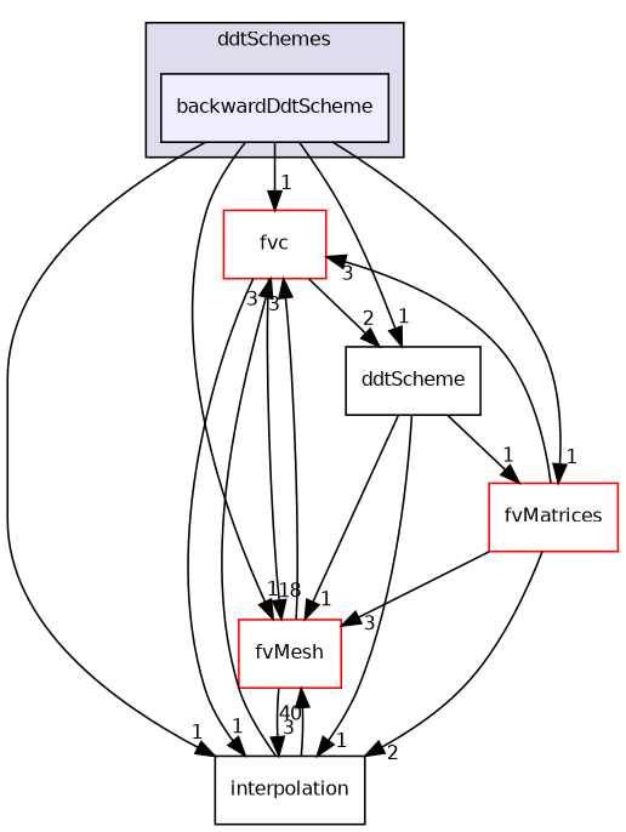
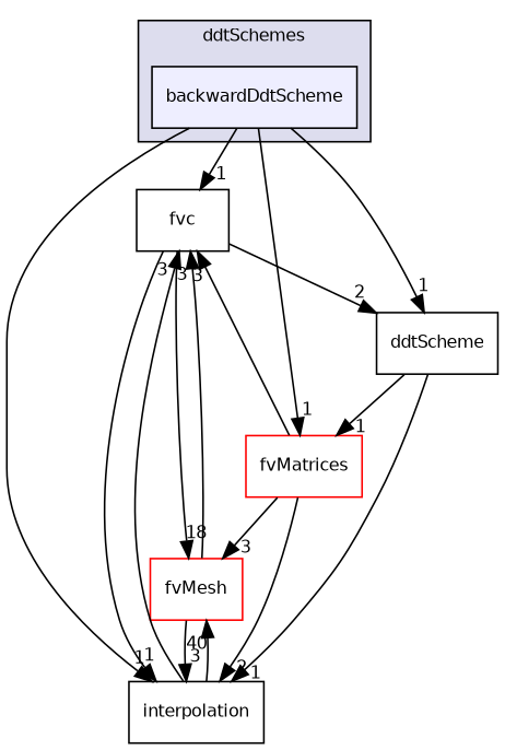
  digraph {
    compound=true
    node [fontname=Helvetica fontsize=10 shape=box color=red]
    edge [headlabel=1 labeldistance=1.5 labelfontname=Helvetica labelfontsize=10]
    n1 [fillcolor="#eeeeff" label=backwardDdtScheme pencolor=black style=filled color=""]
-   n2 [label=fvc]
+   n2 [color=black label=fvc]
    n3 [label=fvMesh]
    n4 [color=black label=interpolation]
    n5 [label=ddtScheme color=""]
    n6 [label=fvMatrices]
    subgraph cluster_1 {
      bgcolor="#ddddee"
      fontname=Helvetica
      fontsize=10
      label=ddtSchemes
      pencolor=black
      n1
    }
    n1 -> n2
-   n1 -> n3
    n1 -> n4
    n1 -> n5
    n1 -> n6
    n2 -> n3 [headlabel=18]
    n2 -> n4
    n2 -> n5 [headlabel=2]
    n3 -> n2 [headlabel=3]
    n3 -> n4 [headlabel=3]
    n4 -> n2 [headlabel=3]
    n4 -> n3 [headlabel=40]
-   n5 -> n3
    n5 -> n4
    n5 -> n6
    n6 -> n2 [headlabel=3]
    n6 -> n3 [headlabel=3]
    n6 -> n4 [headlabel=2]
  }
